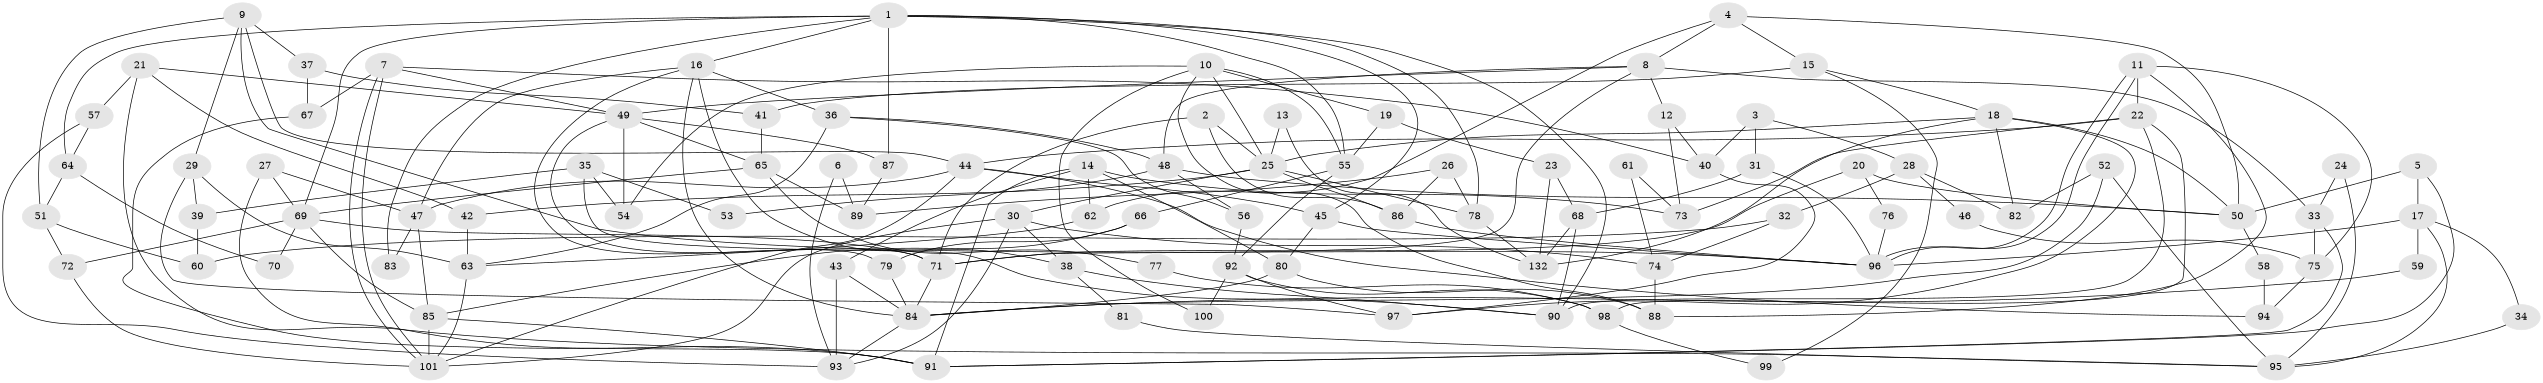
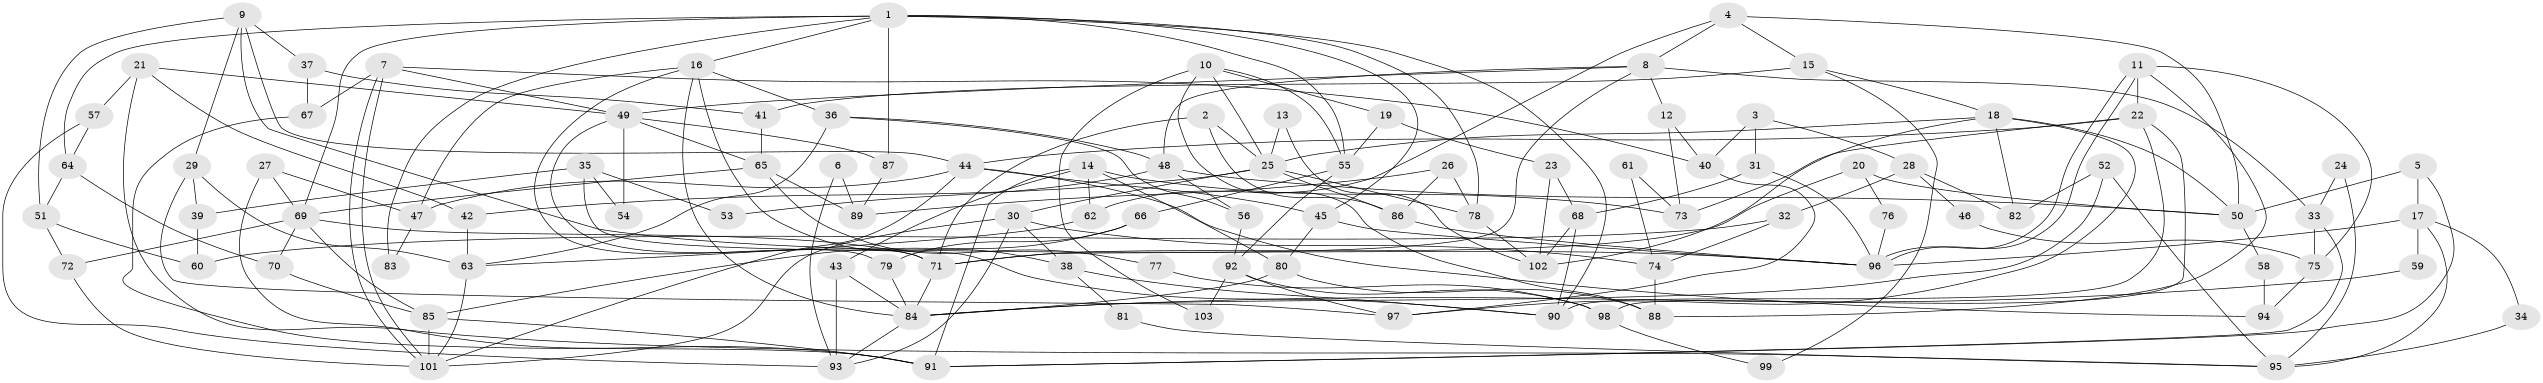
  graph {
    node [color=gray90 style=filled]
    1
    16
    45
    55
    64
    69
    78
    83
    87
    90
    36
    38
    47
    79
    84
    96
    80
    66
    92
    51
    70
    71
    72
    85
-   102 [label=132]
+   102
    89
    2
    25
    86
    42
    30
    3
    28
    31
    40
    82
    32
    46
    68
    97
    4
    8
    15
    50
    62
    49
    12
    33
    48
    18
    41
    99
    58
    63
    5
    17
    91
    34
    59
    95
    6
    93
    7
    67
    101
    54
    65
    73
    75
    53
    56
    9
    29
    37
    44
    39
    94
    60
    10
    19
    88
-   100
+   100 [label=103]
    23
    11
    22
    98
    13
    14
    43
    81
    20
    76
    21
    57
    24
    74
    26
    27
    35
    77
    52
    61
    1 -- 16
    1 -- 45
    1 -- 55
    1 -- 64
    1 -- 69
    1 -- 78
    1 -- 83
    1 -- 87
    1 -- 90
    16 -- 36
    16 -- 38
    16 -- 47
    16 -- 79
    16 -- 84
    45 -- 96
    45 -- 80
    55 -- 66
    55 -- 92
    64 -- 51
    64 -- 70
    69 -- 70
    69 -- 71
    69 -- 72
    69 -- 85
    78 -- 102
    87 -- 89
    36 -- 48
    36 -- 63
    36 -- 56
    38 -- 90
    38 -- 81
    47 -- 83
    79 -- 84
    84 -- 93
    80 -- 84
    80 -- 88
    66 -- 79
    66 -- 85
    92 -- 97
    92 -- 100
    92 -- 98
    51 -- 72
    51 -- 60
-   47 -- 85
+   70 -- 85
    71 -- 84
    72 -- 101
    85 -- 91
    85 -- 101
    2 -- 71
    2 -- 25
    2 -- 86
    25 -- 78
    25 -- 86
    25 -- 42
    25 -- 30
    86 -- 96
    42 -- 63
    30 -- 38
    30 -- 93
    30 -- 101
    30 -- 74
    3 -- 28
    3 -- 31
    3 -- 40
    28 -- 82
    28 -- 32
    28 -- 46
    31 -- 96
    31 -- 68
    40 -- 97
    32 -- 60
    32 -- 74
    46 -- 75
    68 -- 90
    68 -- 102
    4 -- 8
    4 -- 15
    4 -- 50
    4 -- 62
    8 -- 71
    8 -- 49
    8 -- 12
    8 -- 33
    8 -- 48
    15 -- 18
    15 -- 41
    15 -- 99
    50 -- 58
    62 -- 63
    49 -- 87
    49 -- 71
    49 -- 54
    49 -- 65
    12 -- 40
    12 -- 73
    33 -- 91
    33 -- 75
    48 -- 50
    48 -- 53
    48 -- 56
    18 -- 102
    18 -- 25
    18 -- 82
    18 -- 97
    18 -- 50
    41 -- 65
    58 -- 94
    63 -- 101
    5 -- 50
    5 -- 17
    5 -- 91
    17 -- 96
    17 -- 34
    17 -- 59
    17 -- 95
    34 -- 95
    59 -- 84
    6 -- 89
    6 -- 93
    7 -- 40
    7 -- 49
    7 -- 67
    7 -- 101
    7 -- 101
    67 -- 91
    65 -- 69
    65 -- 89
    65 -- 77
    75 -- 94
    56 -- 92
    9 -- 96
    9 -- 51
    9 -- 29
    9 -- 37
    9 -- 44
    29 -- 97
    29 -- 63
    29 -- 39
    37 -- 41
    37 -- 67
    44 -- 45
    44 -- 47
    44 -- 101
    44 -- 94
    39 -- 60
    10 -- 55
    10 -- 25
-   10 -- 54
    10 -- 19
    10 -- 88
    10 -- 100
    19 -- 55
    19 -- 23
    23 -- 102
    23 -- 68
    11 -- 96
    11 -- 96
    11 -- 75
    11 -- 88
    11 -- 22
    22 -- 90
    22 -- 73
    22 -- 44
    22 -- 98
    98 -- 99
    13 -- 102
    13 -- 25
    14 -- 80
    14 -- 62
    14 -- 91
    14 -- 73
    14 -- 43
    43 -- 84
    43 -- 93
    81 -- 95
    20 -- 71
    20 -- 50
    20 -- 76
    76 -- 96
    21 -- 42
    21 -- 49
    21 -- 95
    21 -- 57
    57 -- 64
    57 -- 93
    24 -- 33
    24 -- 95
    74 -- 88
    26 -- 78
    26 -- 89
    26 -- 86
    27 -- 69
    27 -- 47
    27 -- 91
    35 -- 90
    35 -- 54
    35 -- 53
    35 -- 39
    77 -- 98
    52 -- 84
    52 -- 82
    52 -- 95
    61 -- 73
    61 -- 74
  }
